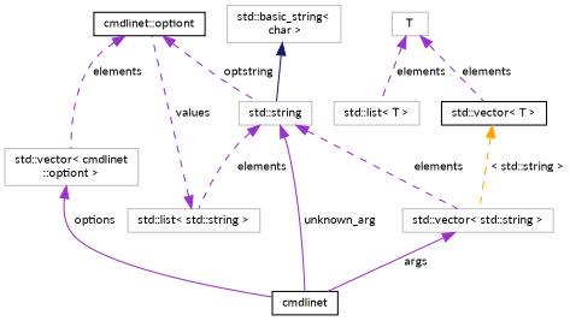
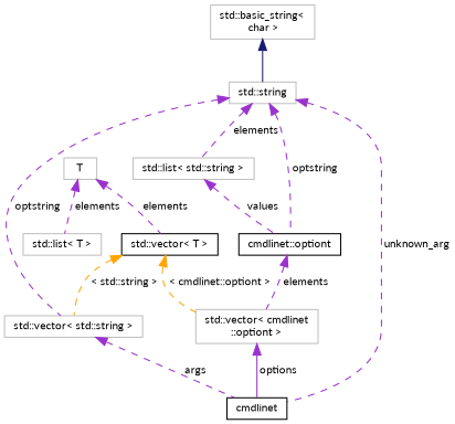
  digraph {
    fontname=Lato
    node [color=grey75 fontname=Lato fontsize=10 shape=record]
    edge [color=darkorchid3 dir=back fontname=Lato fontsize=10 labelfontname=Helvetica labelfontsize=10 style=dashed]
    n1 [color=black height=0.2 label=cmdlinet width=0.4]
    n2 [height=0.2 label="std::vector\< cmdlinet\l::optiont \>" width=0.4]
    n3 [color=black height=0.2 label="cmdlinet::optiont" width=0.4]
    n4 [height=0.2 label="std::string" width=0.4]
    n5 [height=0.2 label="std::list\< std::string \>" width=0.4]
    n6 [height=0.2 label="std::vector\< std::string \>" width=0.4]
    n7 [height=0.2 label="std::basic_string\<\l char \>" width=0.4]
    n8 [height=0.2 label="std::list\< T \>" width=0.4]
    n9 [height=0.2 label=T width=0.4]
    n10 [color=black height=0.2 label="std::vector\< T \>" width=0.4]
    n2 -> n1 [label=" options" style=solid]
    n3 -> n2 [label=" elements"]
-   n4 -> n1 [label=" unknown_arg" style=solid]
-   n3 -> n4 [label=" optstring"]
+   n4 -> n1 [label=" unknown_arg"]
+   n4 -> n3 [label=" optstring"]
    n4 -> n5 [label=" elements"]
-   n4 -> n6 [label=" elements"]
+   n4 -> n6 [label=" optstring"]
    n5 -> n3 [label=" values"]
-   n6 -> n1 [label=" args" style=solid]
+   n6 -> n1 [label=" args"]
    n7 -> n4 [color=midnightblue style=solid]
    n9 -> n8 [label=" elements"]
    n9 -> n10 [label=" elements"]
+   n10 -> n2 [color=orange label=" \< cmdlinet::optiont \>"]
    n10 -> n6 [color=orange label=" \< std::string \>"]
  }
